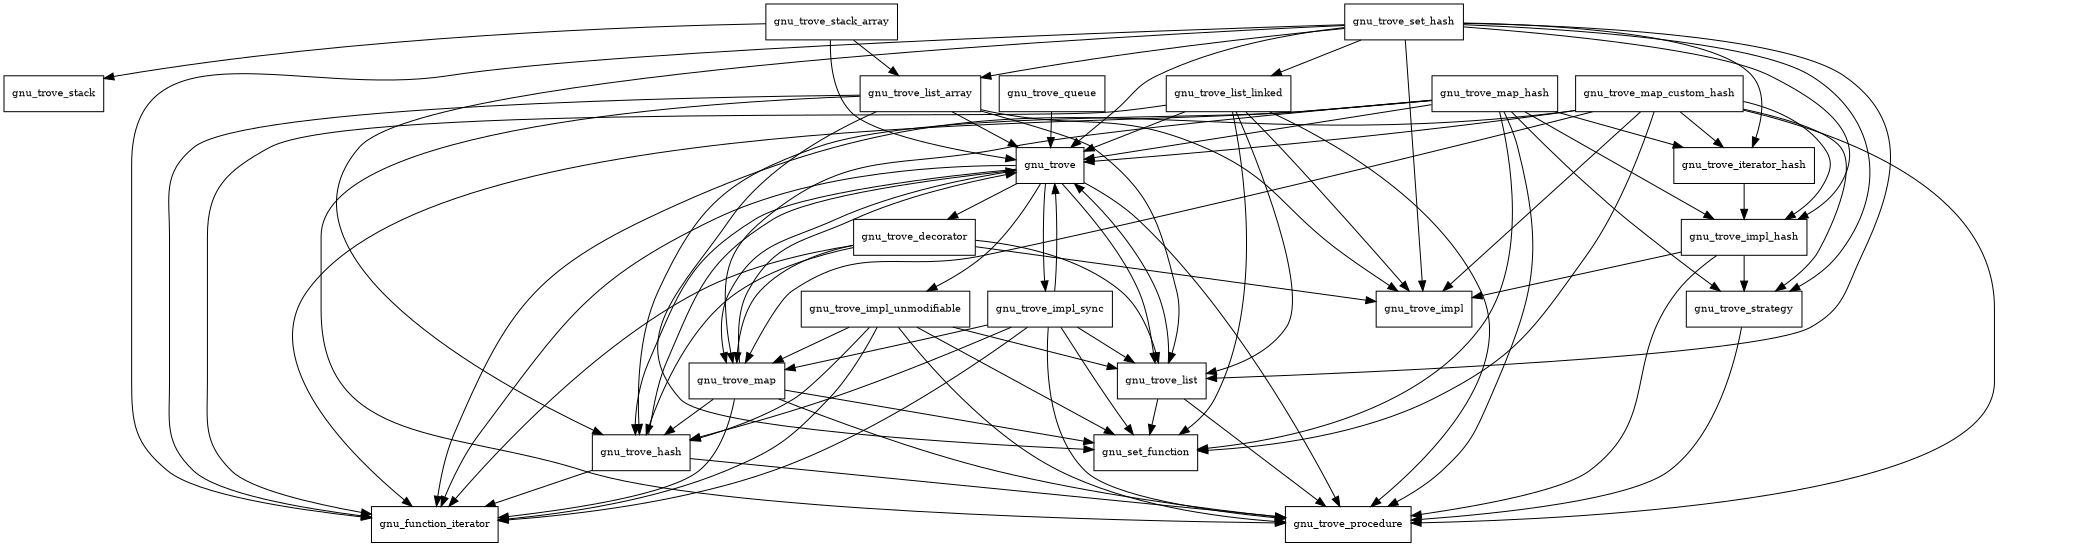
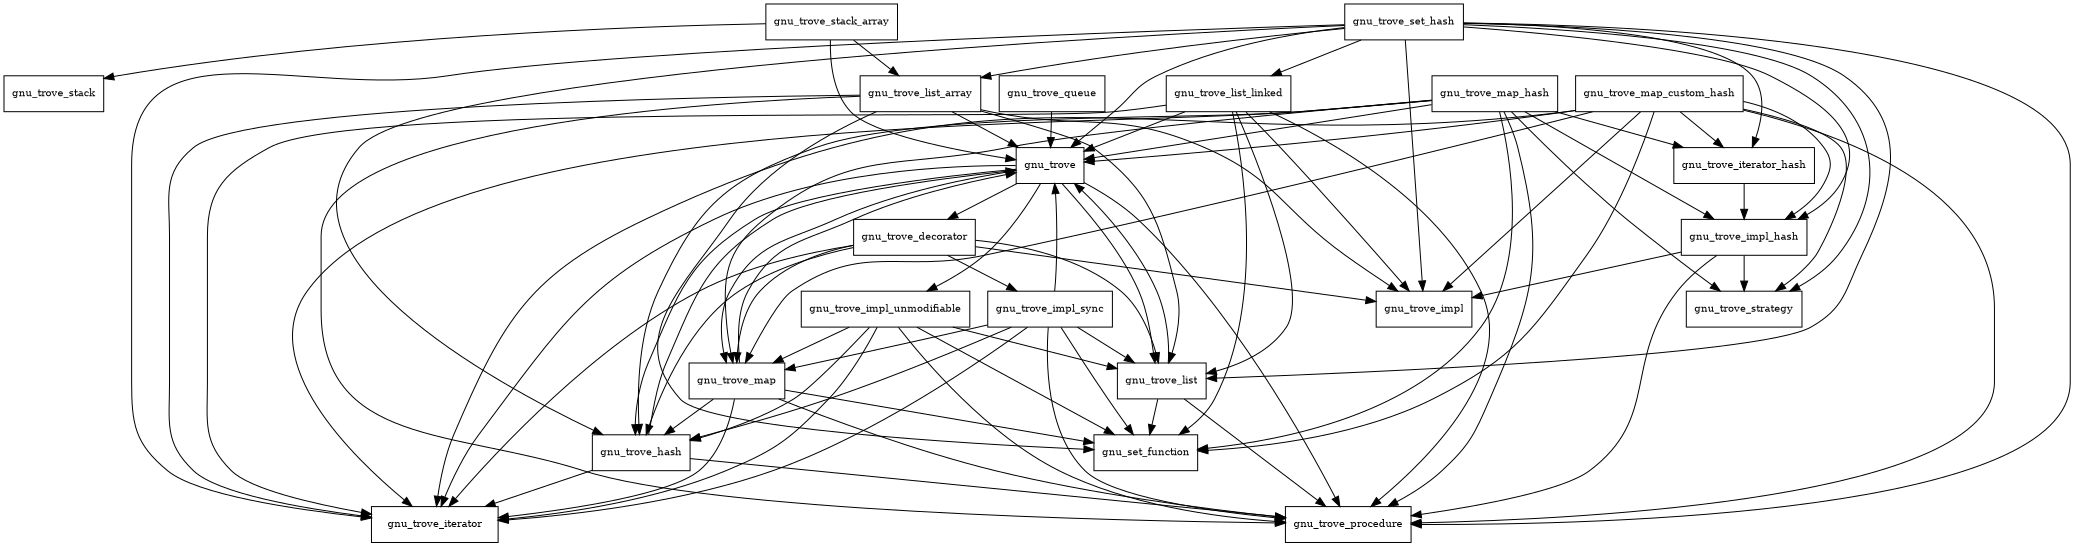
  digraph {
    node [fontsize=10.0 shape=box]
    gnu_trove
    gnu_trove_decorator
    gnu_trove_impl_sync
    gnu_trove_impl_unmodifiable
-   gnu_trove_iterator [label=gnu_function_iterator]
+   gnu_trove_iterator
    gnu_trove_list
    gnu_trove_map
    gnu_trove_procedure
    n9 [label=gnu_trove_hash]
    gnu_trove_impl
    n11 [label=gnu_set_function]
    gnu_trove_impl_hash
    gnu_trove_strategy
    gnu_trove_iterator_hash
    gnu_trove_list_array
    gnu_trove_list_linked
    gnu_trove_map_custom_hash
    gnu_trove_map_hash
    gnu_trove_queue
    gnu_trove_set_hash
    gnu_trove_stack_array
    gnu_trove_stack
    gnu_trove -> gnu_trove_decorator
-   gnu_trove -> gnu_trove_impl_sync
+   gnu_trove_decorator -> gnu_trove_impl_sync
    gnu_trove -> gnu_trove_impl_unmodifiable
    gnu_trove -> gnu_trove_iterator
    gnu_trove -> gnu_trove_list
    gnu_trove -> gnu_trove_map
    gnu_trove -> gnu_trove_procedure
    gnu_trove -> n9
    gnu_trove_decorator -> gnu_trove_iterator
    gnu_trove_decorator -> gnu_trove_list
    gnu_trove_decorator -> gnu_trove_map
    gnu_trove_decorator -> n9
    gnu_trove_decorator -> gnu_trove_impl
    gnu_trove_impl_sync -> gnu_trove
    gnu_trove_impl_sync -> gnu_trove_iterator
    gnu_trove_impl_sync -> gnu_trove_list
    gnu_trove_impl_sync -> gnu_trove_map
    gnu_trove_impl_sync -> gnu_trove_procedure
    gnu_trove_impl_sync -> n9
    gnu_trove_impl_sync -> n11
    gnu_trove_impl_unmodifiable -> gnu_trove_iterator
    gnu_trove_impl_unmodifiable -> gnu_trove_list
    gnu_trove_impl_unmodifiable -> gnu_trove_map
    gnu_trove_impl_unmodifiable -> gnu_trove_procedure
    gnu_trove_impl_unmodifiable -> n9
    gnu_trove_impl_unmodifiable -> n11
    gnu_trove_list -> gnu_trove
    gnu_trove_list -> gnu_trove_procedure
    gnu_trove_list -> n11
    gnu_trove_map -> gnu_trove
    gnu_trove_map -> gnu_trove_iterator
    gnu_trove_map -> gnu_trove_procedure
    gnu_trove_map -> n9
    gnu_trove_map -> n11
    n9 -> gnu_trove
    n9 -> gnu_trove_iterator
    n9 -> gnu_trove_procedure
    gnu_trove_impl_hash -> gnu_trove_procedure
    gnu_trove_impl_hash -> gnu_trove_impl
    gnu_trove_impl_hash -> gnu_trove_strategy
    gnu_trove_iterator_hash -> gnu_trove_impl_hash
    gnu_trove_list_array -> gnu_trove
    gnu_trove_list_array -> gnu_trove_iterator
    gnu_trove_list_array -> gnu_trove_list
    gnu_trove_list_array -> gnu_trove_procedure
    gnu_trove_list_array -> gnu_trove_impl
    gnu_trove_list_array -> n11
    gnu_trove_list_linked -> gnu_trove
    gnu_trove_list_linked -> gnu_trove_iterator
    gnu_trove_list_linked -> gnu_trove_list
    gnu_trove_list_linked -> gnu_trove_procedure
    gnu_trove_list_linked -> gnu_trove_impl
    gnu_trove_list_linked -> n11
    gnu_trove_map_custom_hash -> gnu_trove
    gnu_trove_map_custom_hash -> gnu_trove_iterator
    gnu_trove_map_custom_hash -> gnu_trove_map
    gnu_trove_map_custom_hash -> gnu_trove_procedure
    gnu_trove_map_custom_hash -> gnu_trove_impl
    gnu_trove_map_custom_hash -> n11
    gnu_trove_map_custom_hash -> gnu_trove_impl_hash
    gnu_trove_map_custom_hash -> gnu_trove_strategy
    gnu_trove_map_custom_hash -> gnu_trove_iterator_hash
    gnu_trove_map_hash -> gnu_trove
    gnu_trove_map_hash -> gnu_trove_iterator
    gnu_trove_map_hash -> gnu_trove_map
    gnu_trove_map_hash -> gnu_trove_procedure
    gnu_trove_map_hash -> n9
    gnu_trove_map_hash -> n11
    gnu_trove_map_hash -> gnu_trove_impl_hash
    gnu_trove_map_hash -> gnu_trove_strategy
    gnu_trove_map_hash -> gnu_trove_iterator_hash
    gnu_trove_queue -> gnu_trove
    gnu_trove_set_hash -> gnu_trove
    gnu_trove_set_hash -> gnu_trove_iterator
    gnu_trove_set_hash -> gnu_trove_list
-   gnu_trove_strategy -> gnu_trove_procedure
+   gnu_trove_set_hash -> gnu_trove_procedure
    gnu_trove_set_hash -> n9
    gnu_trove_set_hash -> gnu_trove_impl
    gnu_trove_set_hash -> gnu_trove_impl_hash
    gnu_trove_set_hash -> gnu_trove_strategy
    gnu_trove_set_hash -> gnu_trove_iterator_hash
    gnu_trove_set_hash -> gnu_trove_list_array
    gnu_trove_set_hash -> gnu_trove_list_linked
    gnu_trove_stack_array -> gnu_trove
    gnu_trove_stack_array -> gnu_trove_list_array
    gnu_trove_stack_array -> gnu_trove_stack
  }
